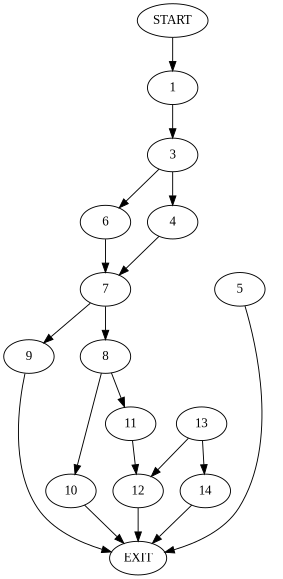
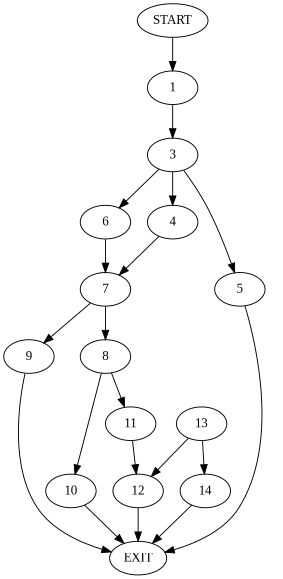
  digraph {
    fontname="Liberation Serif"
    node [fontname="Liberation Serif"]
    edge [fontname="Liberation Serif"]
    n1 [label=START]
    1
    3
    n4 [label=EXIT]
    4
    5
    6
    7
    8
    9
    10
    11
    12
    13
    14
    n1 -> 1
    1 -> 3
    3 -> 4
+   3 -> 5
    3 -> 6
    4 -> 7
    5 -> n4
    6 -> 7
    7 -> 8
    7 -> 9
    8 -> 10
    8 -> 11
    9 -> n4
    10 -> n4
    11 -> 12
    12 -> n4
    13 -> 12
    13 -> 14
    14 -> n4
  }
